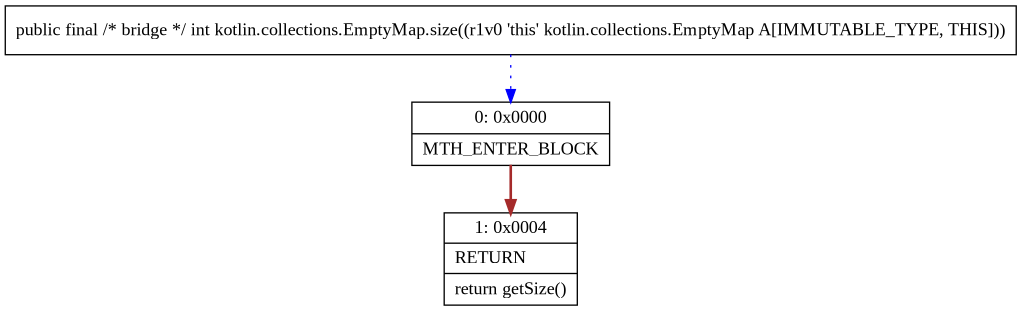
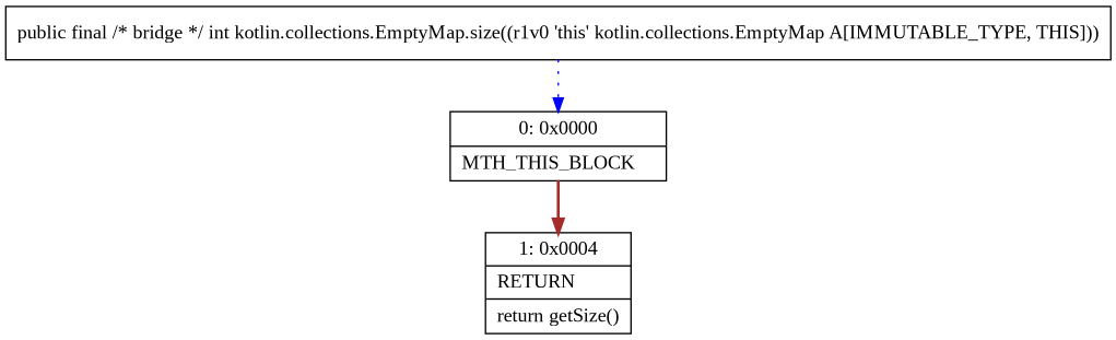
  digraph {
    fontname="Liberation Serif"
    node [shape=record fontname="Liberation Serif"]
    edge [fontname="Liberation Serif"]
-   n1 [label="{0\:\ 0x0000|MTH_ENTER_BLOCK\l}"]
+   n1 [label="{0\:\ 0x0000|MTH_THIS_BLOCK\l}"]
    n2 [label="{1\:\ 0x0004|RETURN\l|return getSize()\l}"]
    n3 [label="{public final \/* bridge *\/ int kotlin.collections.EmptyMap.size((r1v0 'this' kotlin.collections.EmptyMap A[IMMUTABLE_TYPE, THIS])) }"]
    n1 -> n2 [color=brown style=bold]
    n3 -> n1 [color=blue style=dotted]
  }
